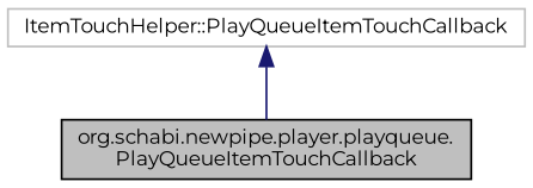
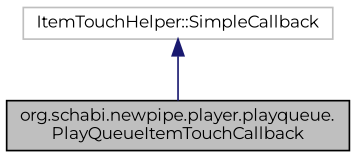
  digraph {
    fontname=Montserrat
    node [fontname=Montserrat fontsize=10 shape=record style=filled]
    n1 [color=black fillcolor=grey75 fontcolor=black height=0.2 label="org.schabi.newpipe.player.playqueue.\lPlayQueueItemTouchCallback" width=0.4]
-   n2 [color=grey75 fillcolor=white height=0.2 label="ItemTouchHelper::PlayQueueItemTouchCallback" width=0.4]
+   n2 [color=grey75 fillcolor=white height=0.2 label="ItemTouchHelper::SimpleCallback" width=0.4]
    n2 -> n1 [color=midnightblue dir=back fontname=Montserrat fontsize=10 labelfontname=Helvetica labelfontsize=10 style=solid]
  }
